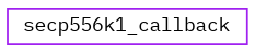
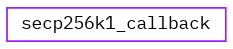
  digraph {
    rankdir=LR
    fontname="IBM Plex Mono"
-   n1 [color=purple fillcolor=white fontname="IBM Plex Mono" fontsize=10 height=0.2 label=secp556k1_callback shape=record style=filled width=0.4]
+   n1 [color=purple fillcolor=white fontname="IBM Plex Mono" fontsize=10 height=0.2 label=secp256k1_callback shape=record style=filled width=0.4]
  }
